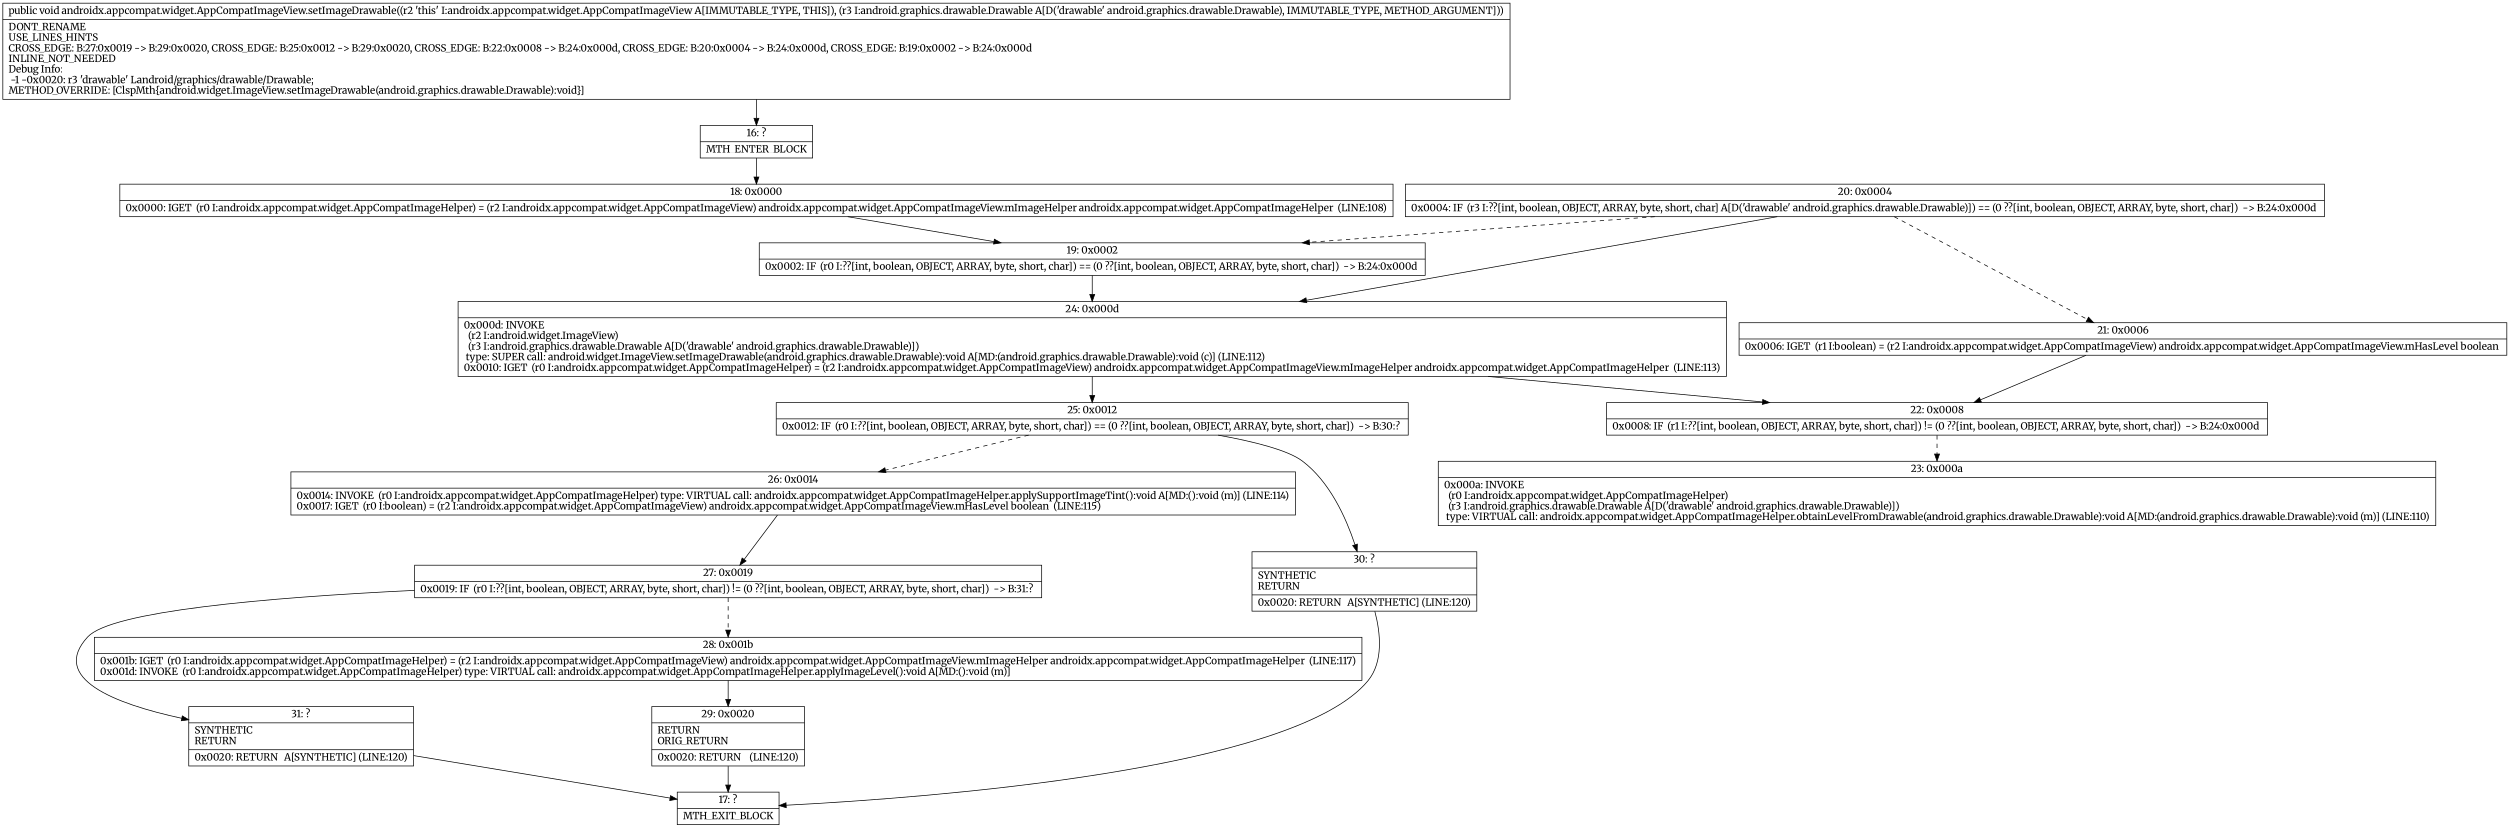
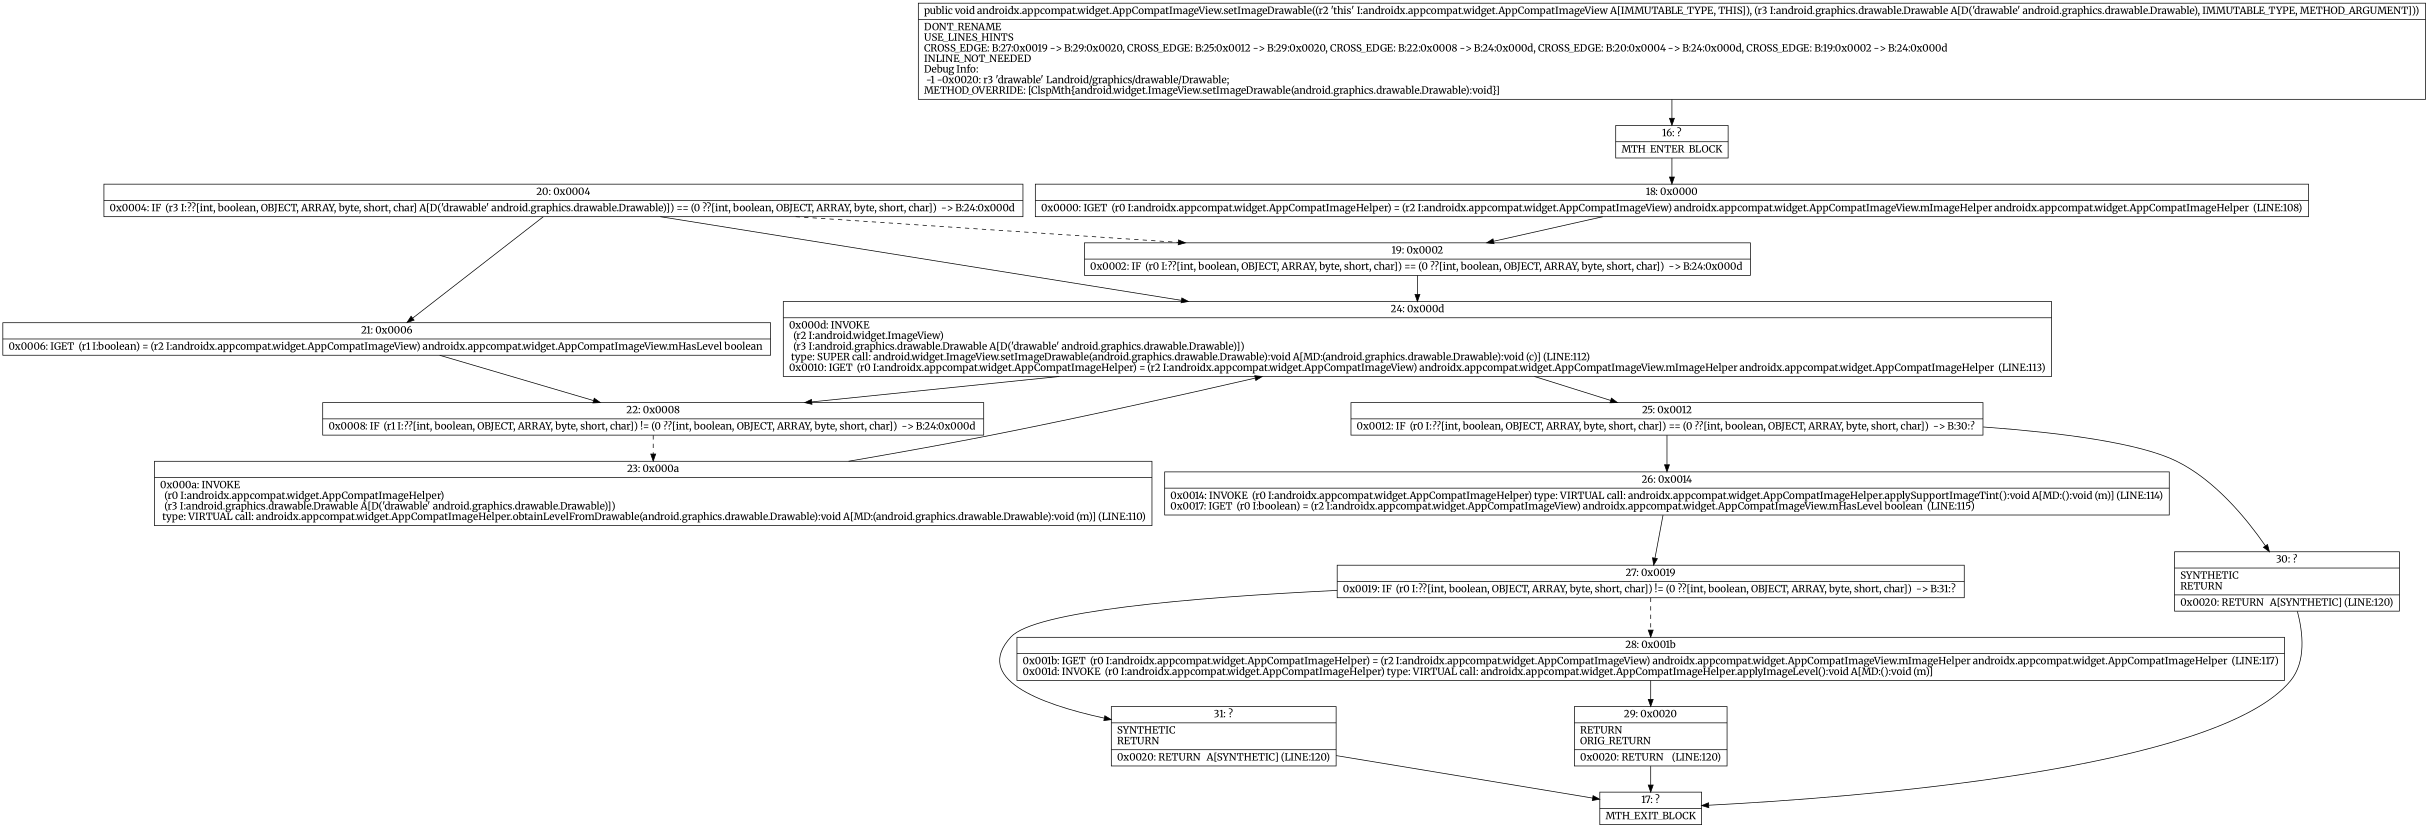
  digraph {
    fontname=Merriweather
    node [fontname=Merriweather shape=record]
    edge [fontname=Merriweather]
    n1 [label="{16\:\ ?|MTH_ENTER_BLOCK\l}"]
    n2 [label="{18\:\ 0x0000|0x0000: IGET  (r0 I:androidx.appcompat.widget.AppCompatImageHelper) = (r2 I:androidx.appcompat.widget.AppCompatImageView) androidx.appcompat.widget.AppCompatImageView.mImageHelper androidx.appcompat.widget.AppCompatImageHelper  (LINE:108)\l}"]
    n3 [label="{19\:\ 0x0002|0x0002: IF  (r0 I:??[int, boolean, OBJECT, ARRAY, byte, short, char]) == (0 ??[int, boolean, OBJECT, ARRAY, byte, short, char])  \-\> B:24:0x000d \l}"]
    n4 [label="{24\:\ 0x000d|0x000d: INVOKE  \l  (r2 I:android.widget.ImageView)\l  (r3 I:android.graphics.drawable.Drawable A[D('drawable' android.graphics.drawable.Drawable)])\l type: SUPER call: android.widget.ImageView.setImageDrawable(android.graphics.drawable.Drawable):void A[MD:(android.graphics.drawable.Drawable):void (c)] (LINE:112)\l0x0010: IGET  (r0 I:androidx.appcompat.widget.AppCompatImageHelper) = (r2 I:androidx.appcompat.widget.AppCompatImageView) androidx.appcompat.widget.AppCompatImageView.mImageHelper androidx.appcompat.widget.AppCompatImageHelper  (LINE:113)\l}"]
    n5 [label="{20\:\ 0x0004|0x0004: IF  (r3 I:??[int, boolean, OBJECT, ARRAY, byte, short, char] A[D('drawable' android.graphics.drawable.Drawable)]) == (0 ??[int, boolean, OBJECT, ARRAY, byte, short, char])  \-\> B:24:0x000d \l}"]
    n6 [label="{21\:\ 0x0006|0x0006: IGET  (r1 I:boolean) = (r2 I:androidx.appcompat.widget.AppCompatImageView) androidx.appcompat.widget.AppCompatImageView.mHasLevel boolean \l}"]
    n7 [label="{22\:\ 0x0008|0x0008: IF  (r1 I:??[int, boolean, OBJECT, ARRAY, byte, short, char]) != (0 ??[int, boolean, OBJECT, ARRAY, byte, short, char])  \-\> B:24:0x000d \l}"]
    n8 [label="{25\:\ 0x0012|0x0012: IF  (r0 I:??[int, boolean, OBJECT, ARRAY, byte, short, char]) == (0 ??[int, boolean, OBJECT, ARRAY, byte, short, char])  \-\> B:30:? \l}"]
    n9 [label="{23\:\ 0x000a|0x000a: INVOKE  \l  (r0 I:androidx.appcompat.widget.AppCompatImageHelper)\l  (r3 I:android.graphics.drawable.Drawable A[D('drawable' android.graphics.drawable.Drawable)])\l type: VIRTUAL call: androidx.appcompat.widget.AppCompatImageHelper.obtainLevelFromDrawable(android.graphics.drawable.Drawable):void A[MD:(android.graphics.drawable.Drawable):void (m)] (LINE:110)\l}"]
    n10 [label="{26\:\ 0x0014|0x0014: INVOKE  (r0 I:androidx.appcompat.widget.AppCompatImageHelper) type: VIRTUAL call: androidx.appcompat.widget.AppCompatImageHelper.applySupportImageTint():void A[MD:():void (m)] (LINE:114)\l0x0017: IGET  (r0 I:boolean) = (r2 I:androidx.appcompat.widget.AppCompatImageView) androidx.appcompat.widget.AppCompatImageView.mHasLevel boolean  (LINE:115)\l}"]
    n11 [label="{30\:\ ?|SYNTHETIC\lRETURN\l|0x0020: RETURN   A[SYNTHETIC] (LINE:120)\l}"]
    n12 [label="{27\:\ 0x0019|0x0019: IF  (r0 I:??[int, boolean, OBJECT, ARRAY, byte, short, char]) != (0 ??[int, boolean, OBJECT, ARRAY, byte, short, char])  \-\> B:31:? \l}"]
    n13 [label="{17\:\ ?|MTH_EXIT_BLOCK\l}"]
    n14 [label="{28\:\ 0x001b|0x001b: IGET  (r0 I:androidx.appcompat.widget.AppCompatImageHelper) = (r2 I:androidx.appcompat.widget.AppCompatImageView) androidx.appcompat.widget.AppCompatImageView.mImageHelper androidx.appcompat.widget.AppCompatImageHelper  (LINE:117)\l0x001d: INVOKE  (r0 I:androidx.appcompat.widget.AppCompatImageHelper) type: VIRTUAL call: androidx.appcompat.widget.AppCompatImageHelper.applyImageLevel():void A[MD:():void (m)]\l}"]
    n15 [label="{31\:\ ?|SYNTHETIC\lRETURN\l|0x0020: RETURN   A[SYNTHETIC] (LINE:120)\l}"]
    n16 [label="{29\:\ 0x0020|RETURN\lORIG_RETURN\l|0x0020: RETURN    (LINE:120)\l}"]
    n17 [label="{public void androidx.appcompat.widget.AppCompatImageView.setImageDrawable((r2 'this' I:androidx.appcompat.widget.AppCompatImageView A[IMMUTABLE_TYPE, THIS]), (r3 I:android.graphics.drawable.Drawable A[D('drawable' android.graphics.drawable.Drawable), IMMUTABLE_TYPE, METHOD_ARGUMENT]))  | DONT_RENAME\lUSE_LINES_HINTS\lCROSS_EDGE: B:27:0x0019 \-\> B:29:0x0020, CROSS_EDGE: B:25:0x0012 \-\> B:29:0x0020, CROSS_EDGE: B:22:0x0008 \-\> B:24:0x000d, CROSS_EDGE: B:20:0x0004 \-\> B:24:0x000d, CROSS_EDGE: B:19:0x0002 \-\> B:24:0x000d\lINLINE_NOT_NEEDED\lDebug Info:\l  \-1 \-0x0020: r3 'drawable' Landroid\/graphics\/drawable\/Drawable;\lMETHOD_OVERRIDE: [ClspMth\{android.widget.ImageView.setImageDrawable(android.graphics.drawable.Drawable):void\}]\l}"]
    n1 -> n2
    n2 -> n3
    n3 -> n4
    n4 -> n7
    n4 -> n8
    n5 -> n3 [style=dashed]
    n5 -> n4
-   n5 -> n6 [style=dashed]
+   n5 -> n6 [style=solid]
    n6 -> n7
    n7 -> n9 [style=dashed]
-   n8 -> n10 [style=dashed]
+   n8 -> n10 [style=solid]
    n8 -> n11
+   n9 -> n4
    n10 -> n12
    n11 -> n13
    n12 -> n14 [style=dashed]
    n12 -> n15
    n14 -> n16
    n15 -> n13
    n16 -> n13
    n17 -> n1
  }
